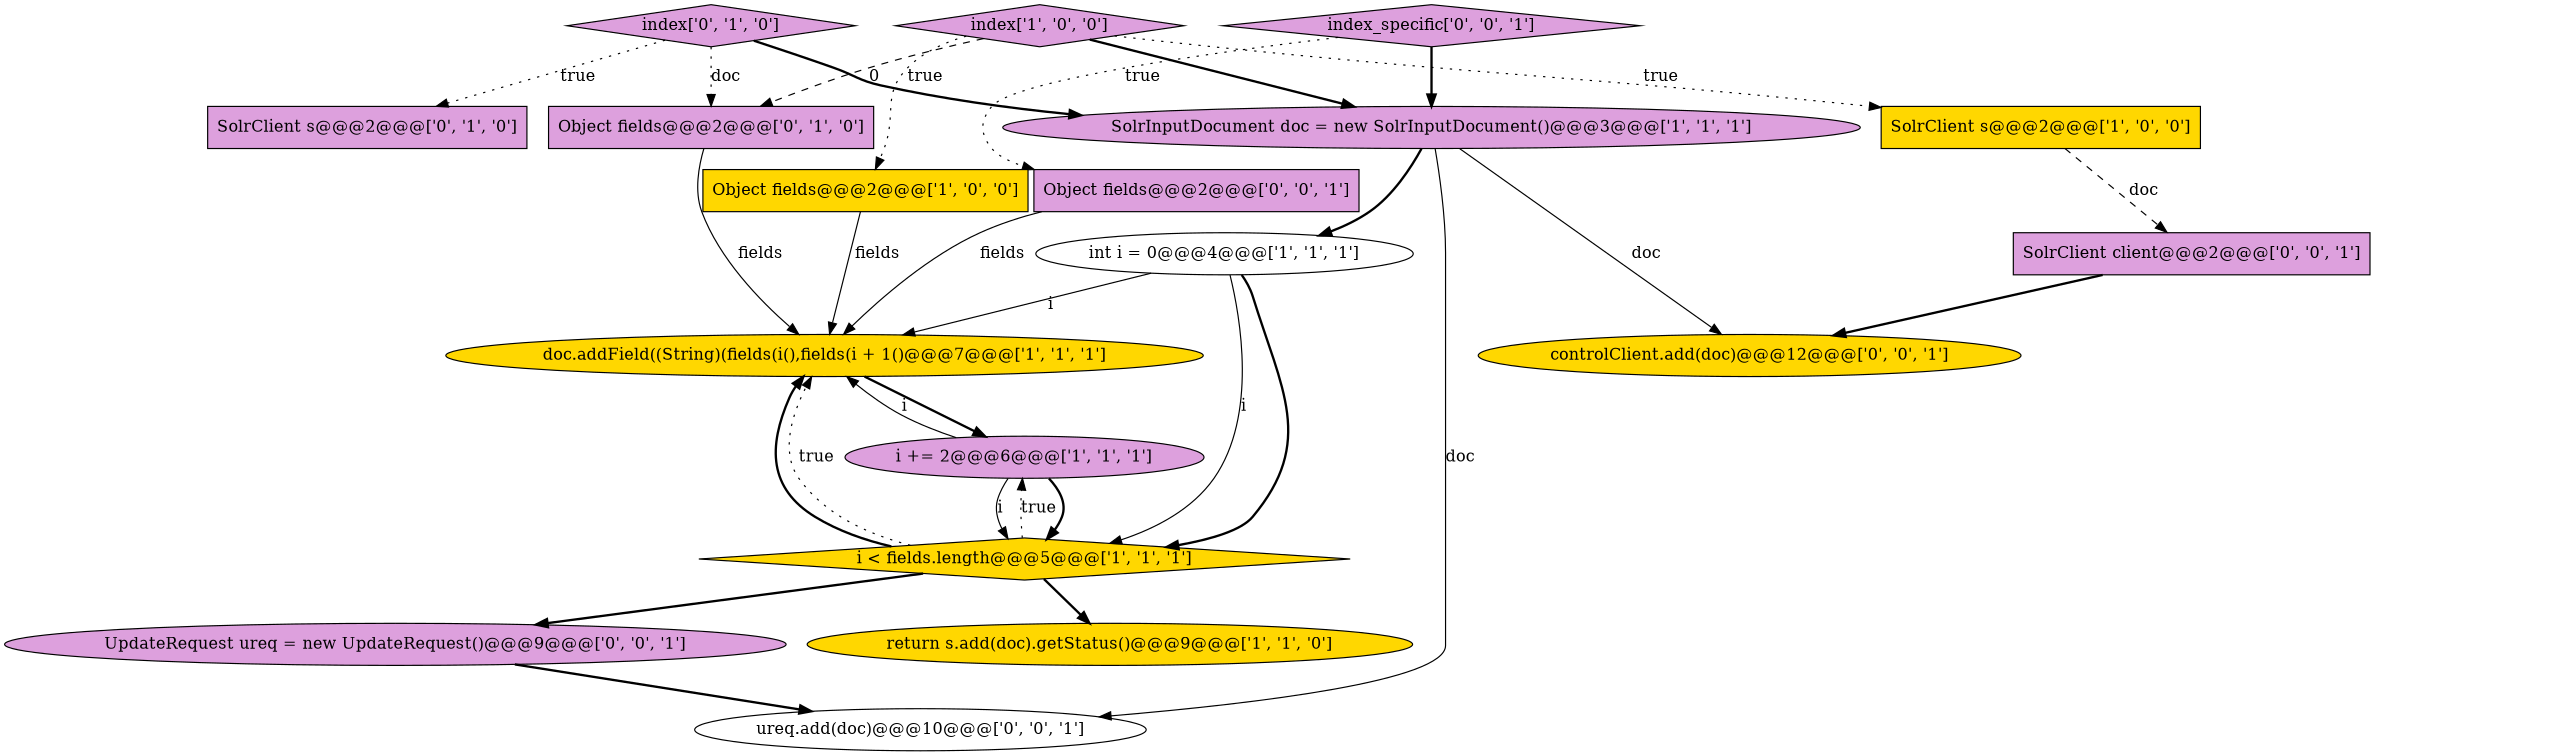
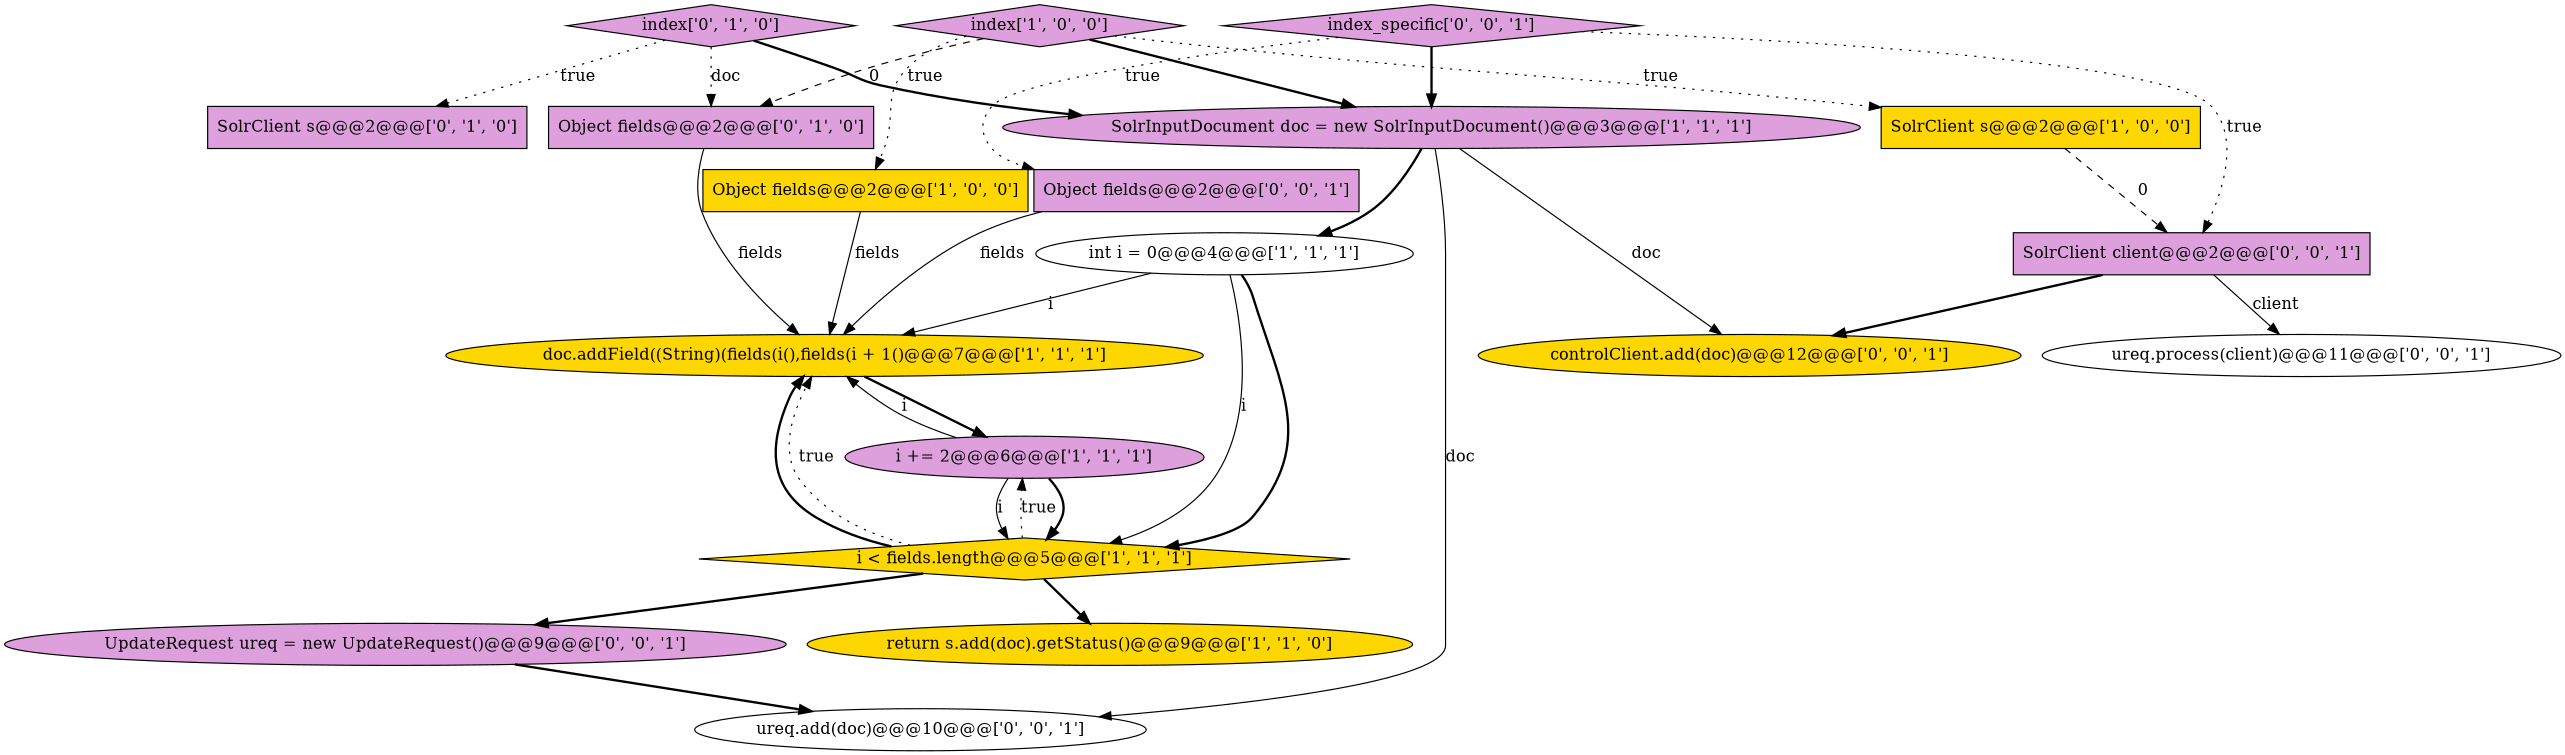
  digraph {
    node [fillcolor=plum shape=ellipse style=filled]
    edge [style=bold]
    n1 [label="SolrClient client@@@2@@@['0', '0', '1']" shape=box]
+   n2 [fillcolor=white label="ureq.process(client)@@@11@@@['0', '0', '1']"]
    n3 [fillcolor=gold label="controlClient.add(doc)@@@12@@@['0', '0', '1']"]
    n4 [label="UpdateRequest ureq = new UpdateRequest()@@@9@@@['0', '0', '1']"]
    n5 [fillcolor=white label="ureq.add(doc)@@@10@@@['0', '0', '1']"]
    n6 [label="SolrClient s@@@2@@@['0', '1', '0']" shape=box]
    n7 [label="Object fields@@@2@@@['0', '0', '1']" shape=box]
    n8 [fillcolor=gold label="doc.addField((String)(fields(i(),fields(i + 1()@@@7@@@['1', '1', '1']"]
    n9 [label="i += 2@@@6@@@['1', '1', '1']"]
    n10 [fillcolor=gold label="SolrClient s@@@2@@@['1', '0', '0']" shape=box]
    n11 [label="Object fields@@@2@@@['0', '1', '0']" shape=box]
    n12 [fillcolor=gold label="i < fields.length@@@5@@@['1', '1', '1']" shape=diamond]
    n13 [fillcolor=gold label="return s.add(doc).getStatus()@@@9@@@['1', '1', '0']"]
    n14 [label="index_specific['0', '0', '1']" shape=diamond]
    n15 [label="SolrInputDocument doc = new SolrInputDocument()@@@3@@@['1', '1', '1']"]
    n16 [fillcolor=white label="int i = 0@@@4@@@['1', '1', '1']"]
    n17 [label="index['0', '1', '0']" shape=diamond]
    n18 [fillcolor=gold label="Object fields@@@2@@@['1', '0', '0']" shape=box]
    n19 [label="index['1', '0', '0']" shape=diamond]
+   n1 -> n2 [label=client style=solid]
    n1 -> n3
    n4 -> n5
    n7 -> n8 [label=fields style=solid]
    n8 -> n9
    n9 -> n8 [label=i style=solid]
    n9 -> n12
    n9 -> n12 [label=i style=solid]
-   n10 -> n1 [label=doc style=dashed]
+   n10 -> n1 [label=0 style=dashed]
    n11 -> n8 [label=fields style=solid]
    n12 -> n4
    n12 -> n8 [label=true style=dotted]
    n12 -> n8
    n12 -> n9 [label=true style=dotted]
    n12 -> n13
+   n14 -> n1 [label=true style=dotted]
    n14 -> n7 [label=true style=dotted]
    n14 -> n15
    n15 -> n3 [label=doc style=solid]
    n15 -> n5 [label=doc style=solid]
    n15 -> n16
    n16 -> n8 [label=i style=solid]
    n16 -> n12
    n16 -> n12 [label=i style=solid]
    n17 -> n6 [label=true style=dotted]
    n17 -> n11 [label=doc style=dotted]
    n17 -> n15
    n18 -> n8 [label=fields style=solid]
    n19 -> n10 [label=true style=dotted]
    n19 -> n11 [label=0 style=dashed]
    n19 -> n15
    n19 -> n18 [label=true style=dotted]
  }
